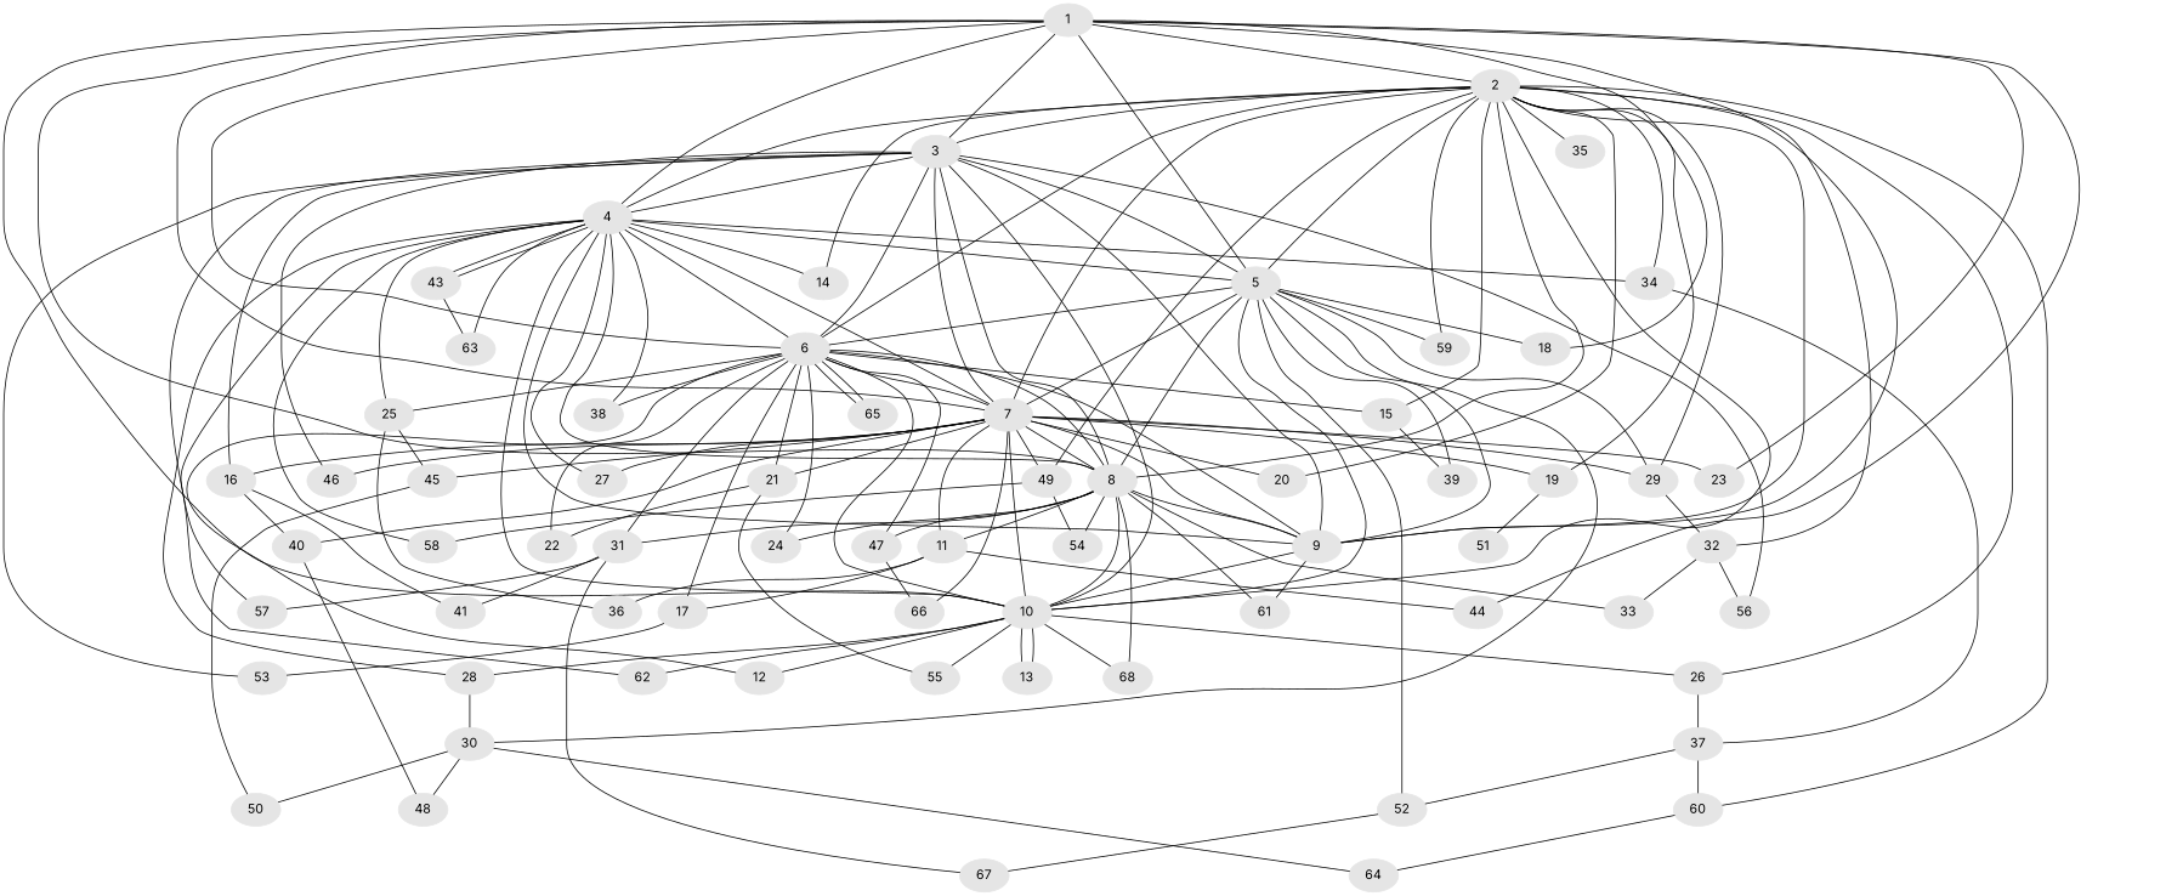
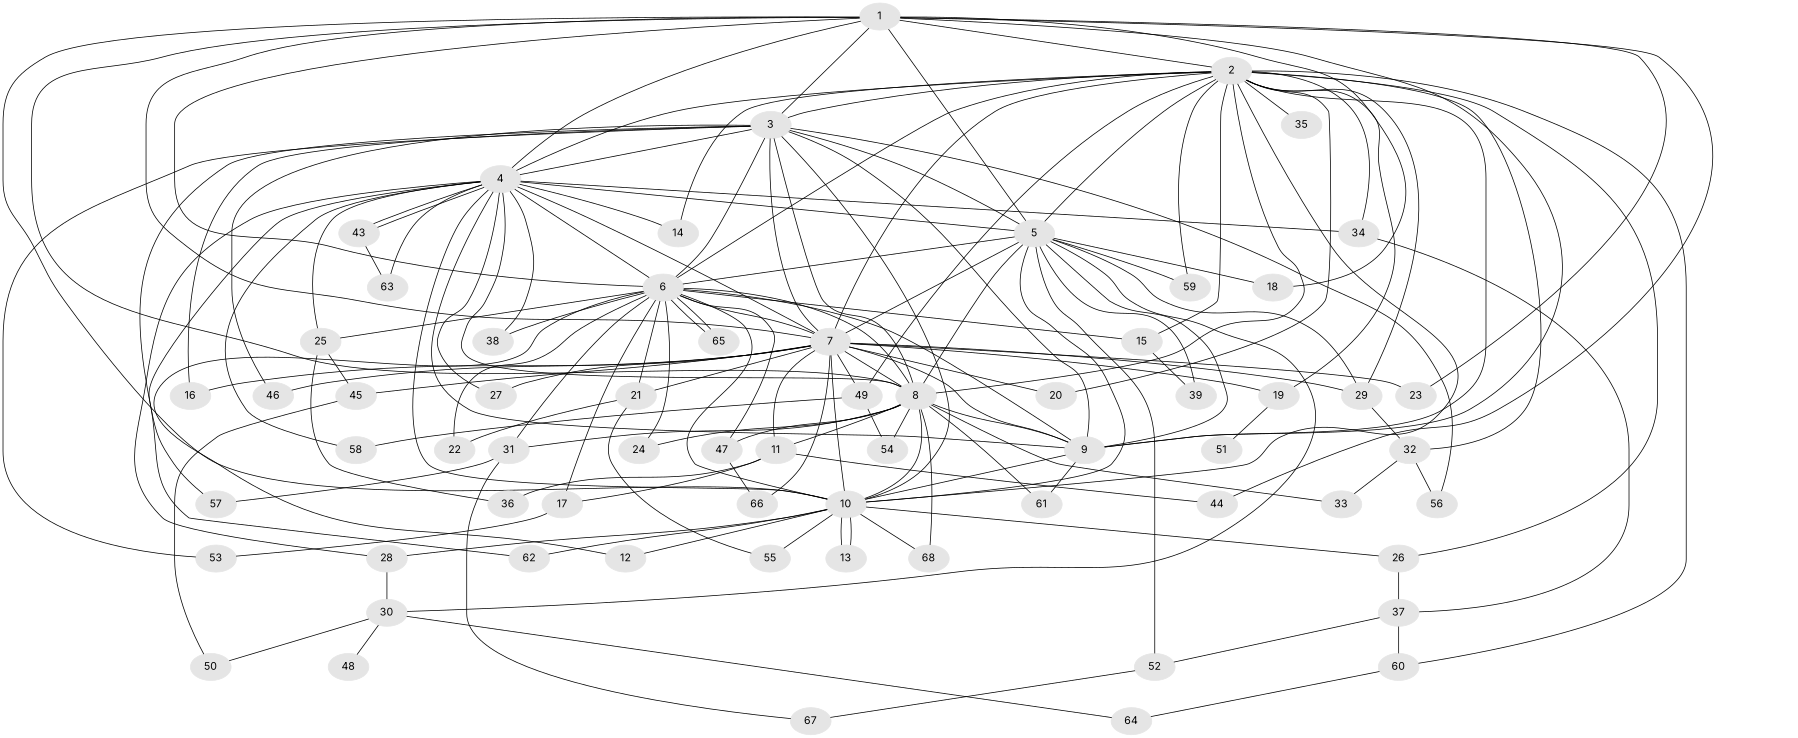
  graph {
    fontname=Inter
    node [color=gray90 fontname=Inter style=filled]
    edge [fontname=Inter]
    1
    2
    3
    4
    5
    6
    7
    8
    9
    10
    18
    23
    44
    14
    15
    19
    20
    26
    29
    32
    34
    35
    49
    59
    60
    16
    46
    53
    56
    57
    25
    27
    28
    38
    43
    58
    62
    63
    30
    39
    52
    12
    17
    21
    22
    24
    31
    47
    65
    11
-   40
    45
    66
    33
    54
    61
    68
    13
    55
    51
    37
    64
-   41
    36
    48
    50
    67
    1 -- 2
    1 -- 3
    1 -- 4
    1 -- 5
    1 -- 6
    1 -- 7
    1 -- 8
    1 -- 9
    1 -- 10
    1 -- 18
    1 -- 23
    1 -- 44
    2 -- 3
    2 -- 4
    2 -- 5
    2 -- 6
    2 -- 7
    2 -- 8
    2 -- 9
    2 -- 10
    2 -- 14
    2 -- 15
    2 -- 19
    2 -- 20
    2 -- 26
    2 -- 29
    2 -- 32
    2 -- 34
    2 -- 35
    2 -- 49
    2 -- 59
    2 -- 60
    3 -- 4
    3 -- 5
    3 -- 6
    3 -- 7
    3 -- 8
    3 -- 9
    3 -- 10
    3 -- 16
    3 -- 46
    3 -- 53
    3 -- 56
    3 -- 57
    4 -- 5
    4 -- 6
    4 -- 7
    4 -- 8
    4 -- 9
    4 -- 10
    4 -- 14
    4 -- 34
    4 -- 25
    4 -- 27
    4 -- 28
    4 -- 38
    4 -- 43
    4 -- 43
    4 -- 58
    4 -- 62
    4 -- 63
    5 -- 6
    5 -- 7
    5 -- 8
    5 -- 9
    5 -- 10
    5 -- 18
    5 -- 29
    5 -- 59
    5 -- 30
    5 -- 39
    5 -- 52
    6 -- 7
    6 -- 8
    6 -- 9
    6 -- 10
    6 -- 15
    6 -- 25
    6 -- 38
    6 -- 12
    6 -- 17
    6 -- 21
    6 -- 22
    6 -- 24
    6 -- 31
    6 -- 47
    6 -- 65
    6 -- 65
    7 -- 8
    7 -- 9
    7 -- 10
    7 -- 23
    7 -- 19
    7 -- 20
    7 -- 29
    7 -- 49
    7 -- 16
    7 -- 46
    7 -- 27
    7 -- 21
    7 -- 11
-   7 -- 40
    7 -- 45
    7 -- 66
    8 -- 9
    8 -- 10
    8 -- 24
    8 -- 31
    8 -- 47
    8 -- 11
    8 -- 33
    8 -- 54
    8 -- 61
    8 -- 68
    9 -- 10
    9 -- 61
    10 -- 26
    10 -- 28
    10 -- 62
    10 -- 12
    10 -- 68
    10 -- 13
    10 -- 13
    10 -- 55
    15 -- 39
    19 -- 51
    26 -- 37
    29 -- 32
    32 -- 56
    32 -- 33
    34 -- 37
    49 -- 58
    49 -- 54
    60 -- 64
-   16 -- 40
-   16 -- 41
    25 -- 45
    25 -- 36
    28 -- 30
    43 -- 63
    30 -- 64
    30 -- 48
    30 -- 50
    52 -- 67
    17 -- 53
    21 -- 22
    21 -- 55
    31 -- 57
-   31 -- 41
    31 -- 67
    47 -- 66
    11 -- 44
    11 -- 17
    11 -- 36
-   40 -- 48
    45 -- 50
    37 -- 60
    37 -- 52
  }
